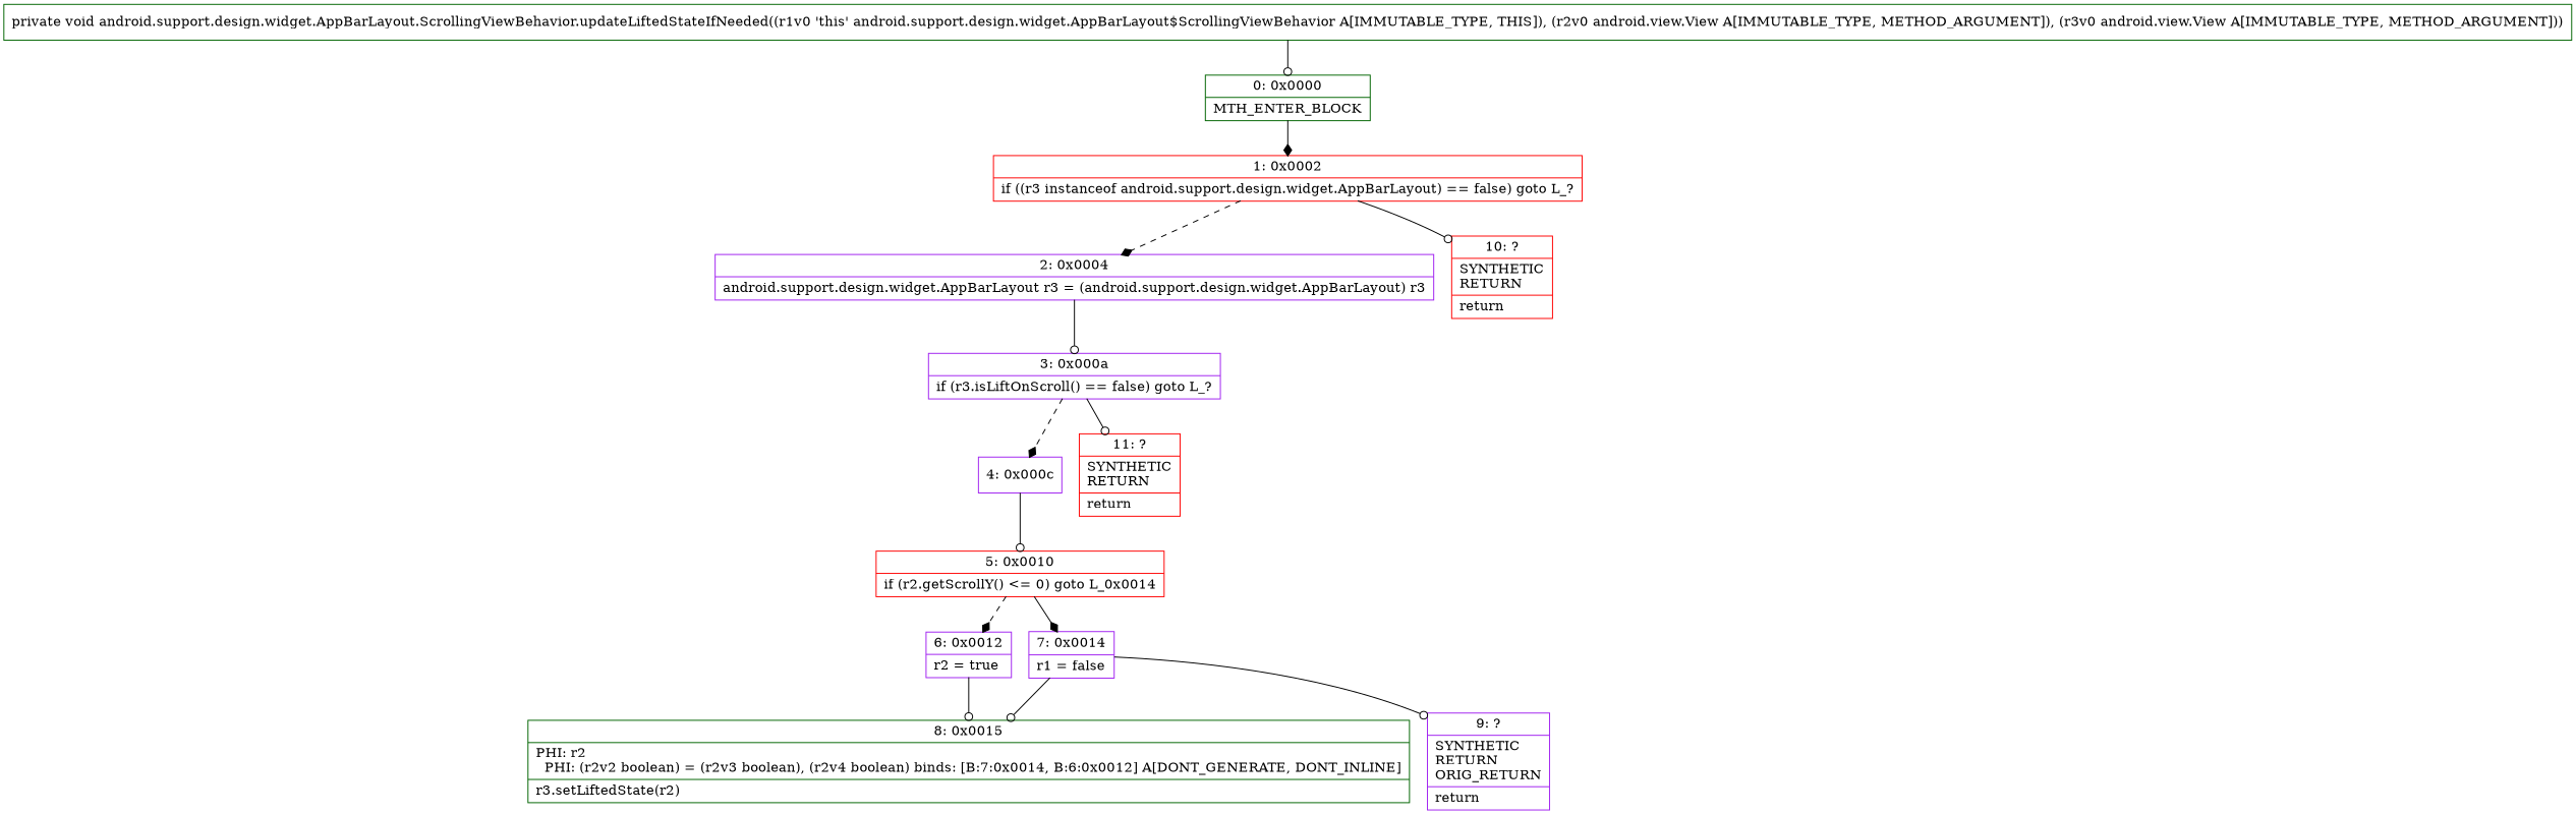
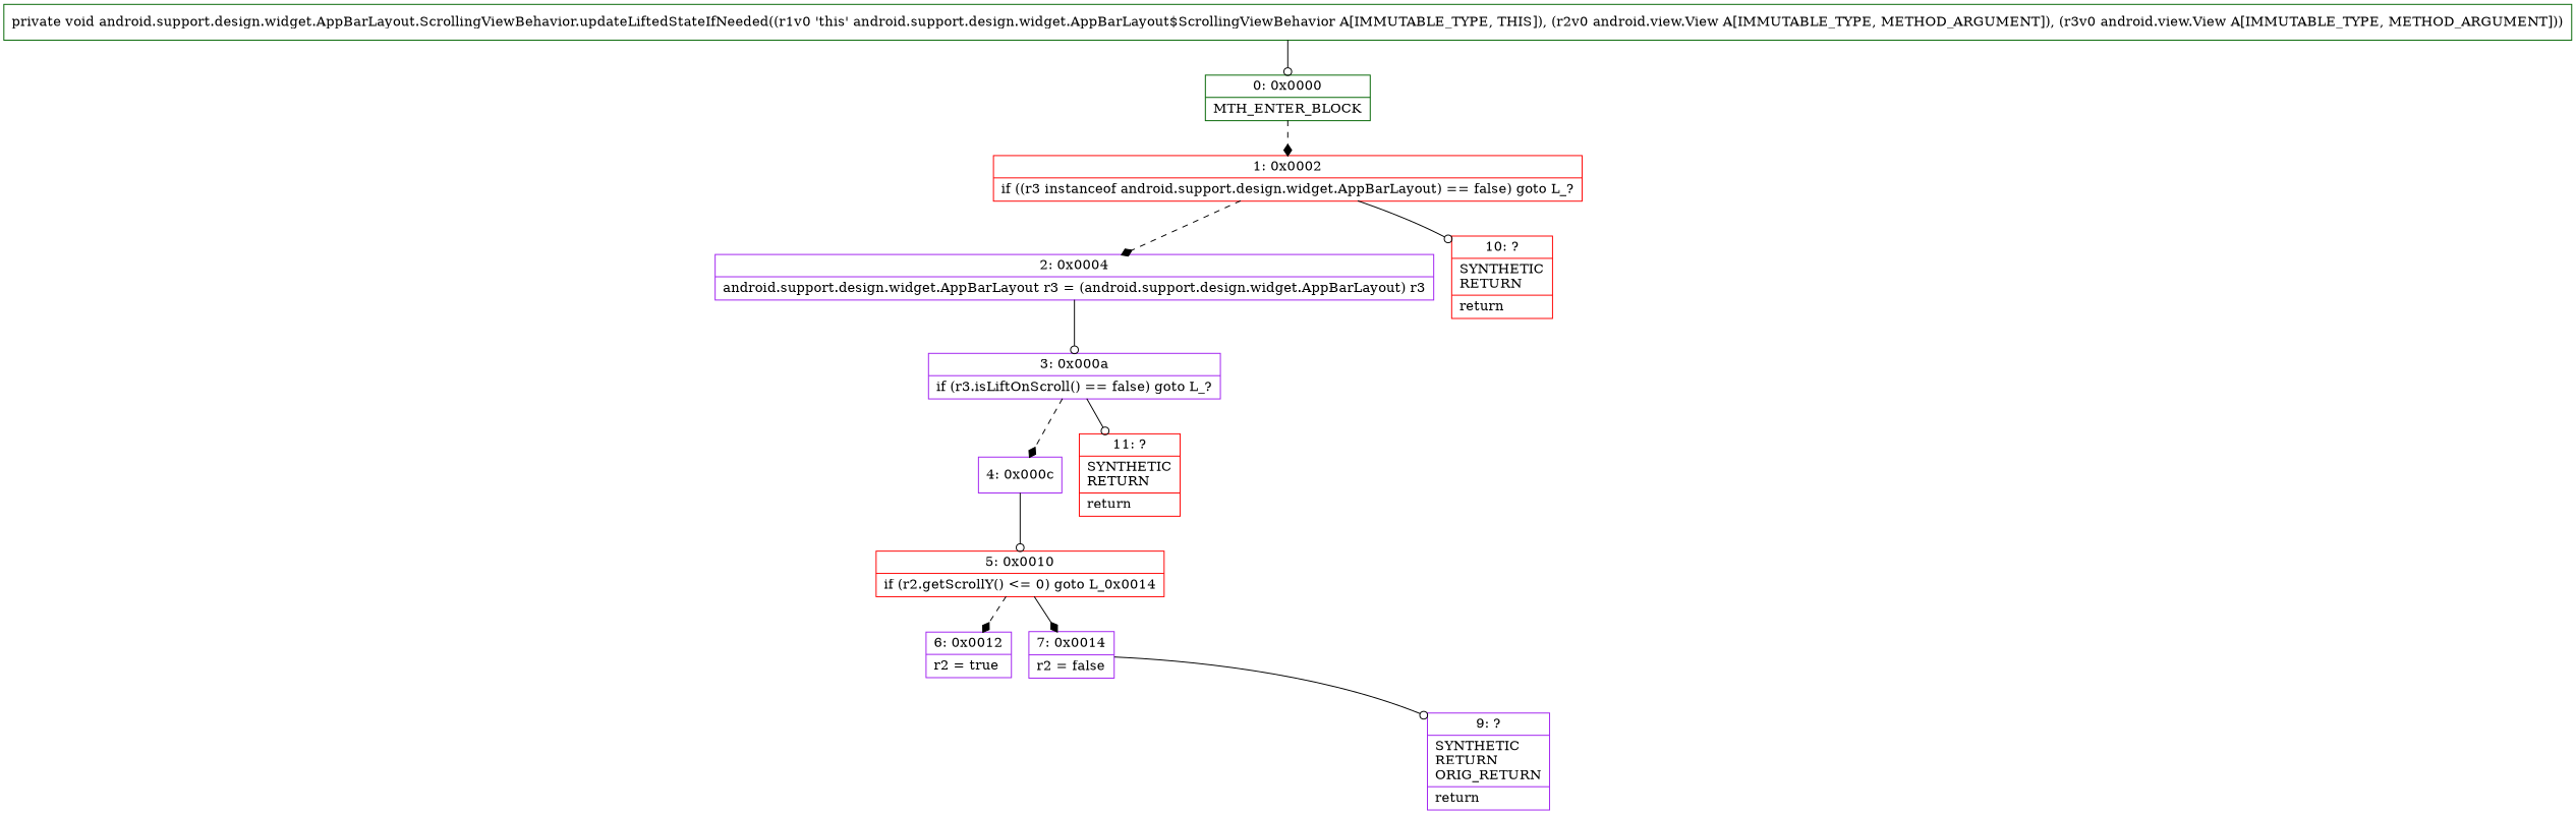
  digraph {
    node [color=purple shape=record]
    edge [arrowhead=odot]
    n1 [color=darkgreen label="{0\:\ 0x0000|MTH_ENTER_BLOCK\l}"]
    n2 [color=red label="{1\:\ 0x0002|if ((r3 instanceof android.support.design.widget.AppBarLayout) == false) goto L_?\l}"]
    n3 [label="{2\:\ 0x0004|android.support.design.widget.AppBarLayout r3 = (android.support.design.widget.AppBarLayout) r3\l}"]
    n4 [color=red label="{10\:\ ?|SYNTHETIC\lRETURN\l|return\l}"]
    n5 [label="{3\:\ 0x000a|if (r3.isLiftOnScroll() == false) goto L_?\l}"]
    n6 [label="{4\:\ 0x000c}"]
    n7 [color=red label="{11\:\ ?|SYNTHETIC\lRETURN\l|return\l}"]
    n8 [color=red label="{5\:\ 0x0010|if (r2.getScrollY() \<= 0) goto L_0x0014\l}"]
    n9 [label="{6\:\ 0x0012|r2 = true\l}"]
-   n10 [label="{7\:\ 0x0014|r1 = false\l}"]
-   n11 [color=darkgreen label="{8\:\ 0x0015|PHI: r2 \l  PHI: (r2v2 boolean) = (r2v3 boolean), (r2v4 boolean) binds: [B:7:0x0014, B:6:0x0012] A[DONT_GENERATE, DONT_INLINE]\l|r3.setLiftedState(r2)\l}"]
+   n10 [label="{7\:\ 0x0014|r2 = false\l}"]
    n12 [label="{9\:\ ?|SYNTHETIC\lRETURN\lORIG_RETURN\l|return\l}"]
    n13 [color=darkgreen label="{private void android.support.design.widget.AppBarLayout.ScrollingViewBehavior.updateLiftedStateIfNeeded((r1v0 'this' android.support.design.widget.AppBarLayout$ScrollingViewBehavior A[IMMUTABLE_TYPE, THIS]), (r2v0 android.view.View A[IMMUTABLE_TYPE, METHOD_ARGUMENT]), (r3v0 android.view.View A[IMMUTABLE_TYPE, METHOD_ARGUMENT])) }"]
-   n1 -> n2 [arrowhead=diamond]
+   n1 -> n2 [arrowhead=diamond style=dashed]
    n2 -> n3 [arrowhead=diamond style=dashed]
    n2 -> n4
    n3 -> n5
    n5 -> n6 [arrowhead=diamond style=dashed]
    n5 -> n7
    n6 -> n8
    n8 -> n9 [arrowhead=diamond style=dashed]
    n8 -> n10 [arrowhead=diamond]
-   n9 -> n11
-   n10 -> n11
    n10 -> n12
    n13 -> n1
  }
